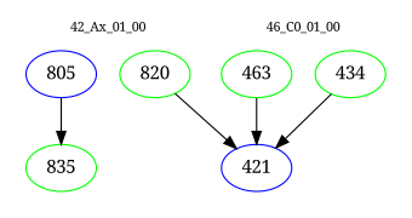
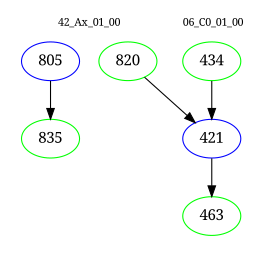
  digraph {
    fontname="Noto Serif"
    node [color=green fontname="Noto Serif"]
    edge [color=black fontname="Noto Serif"]
    n1 [label=820]
    n2 [color=blue label=805]
    n3 [label=835]
    n4 [label=434]
    n5 [color=blue label=421]
    n6 [label=463]
    subgraph cluster_1 {
      color=white
      fontsize=10
      label="42_Ax_01_00"
      n1
      n2
      n3
    }
    subgraph cluster_2 {
      color=white
      fontsize=10
-     label="46_C0_01_00"
+     label="06_C0_01_00"
      n4
      n5
      n6
    }
    n1 -> n5
    n2 -> n3
    n4 -> n5
-   n6 -> n5
+   n5 -> n6
  }
